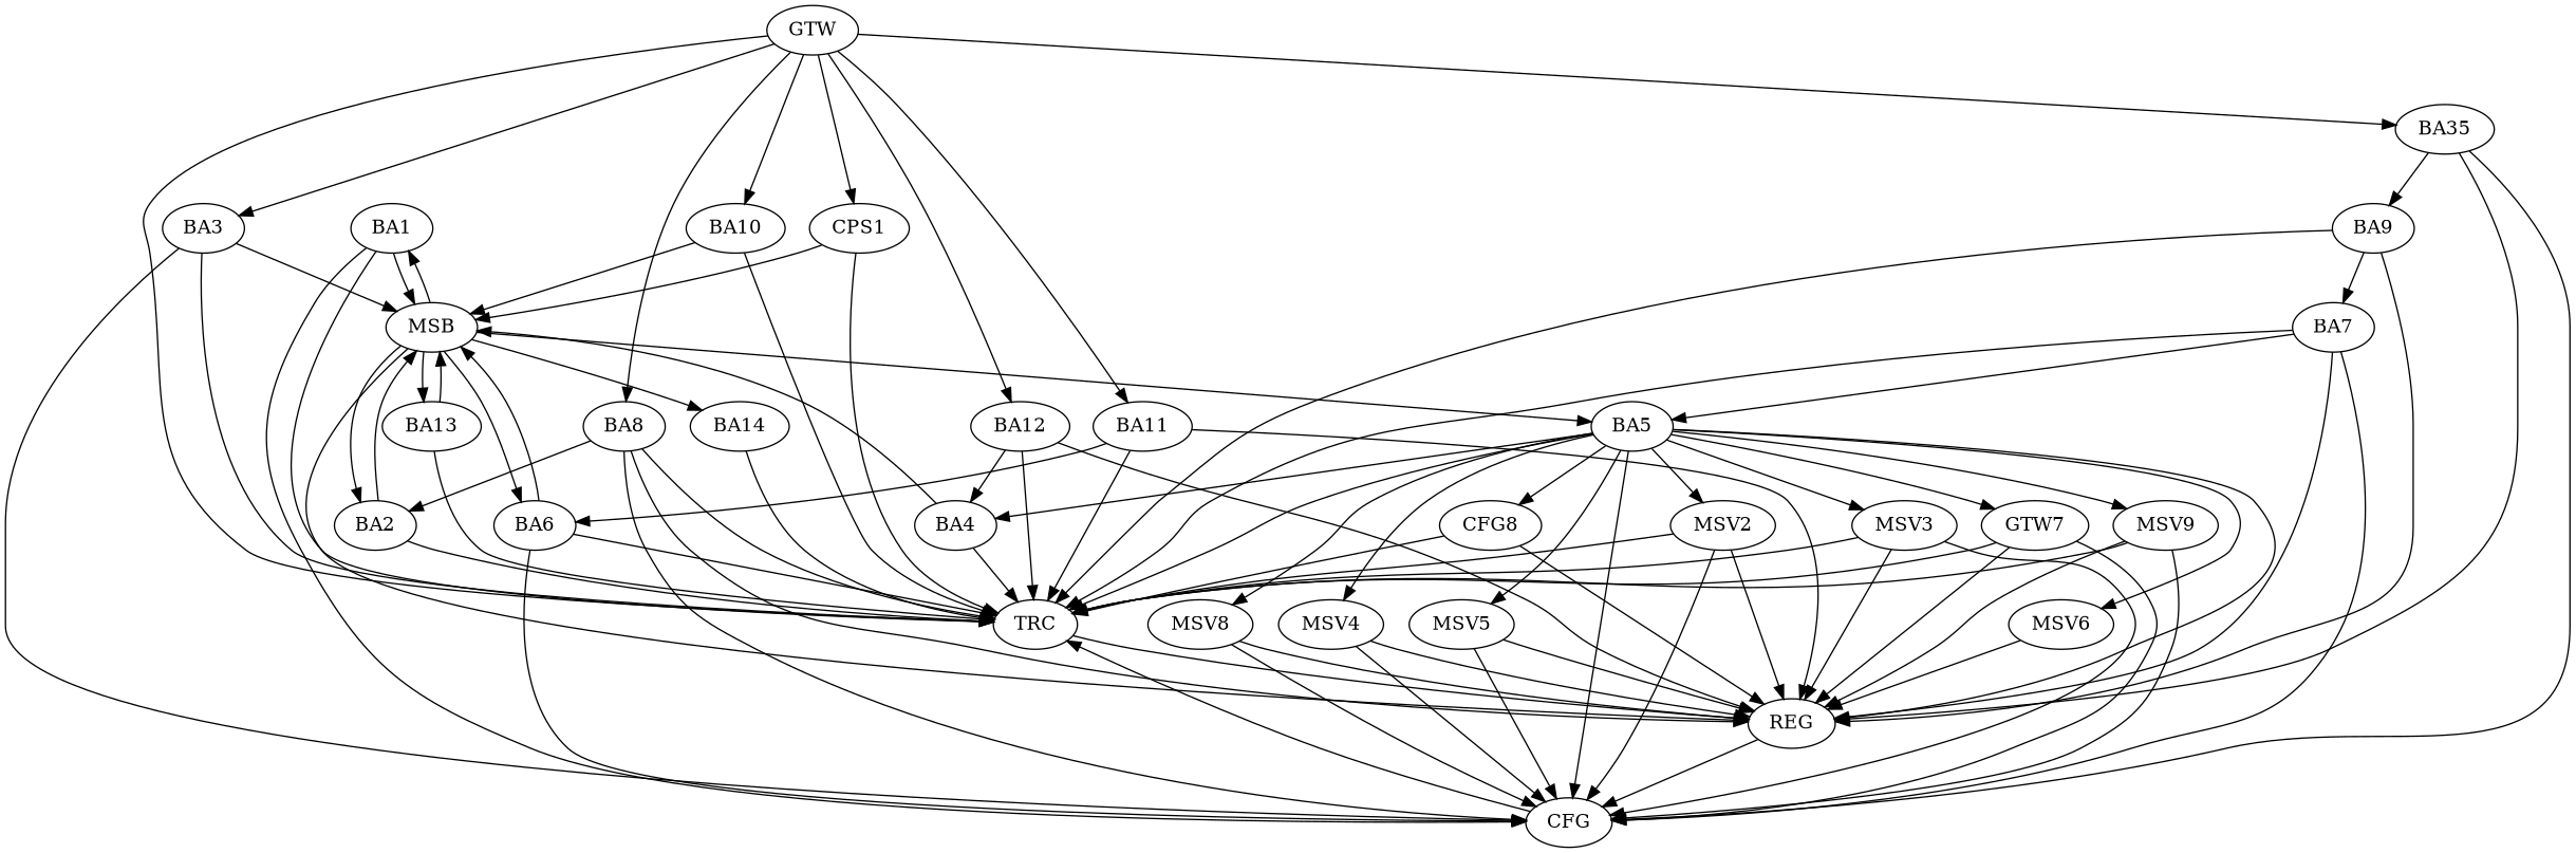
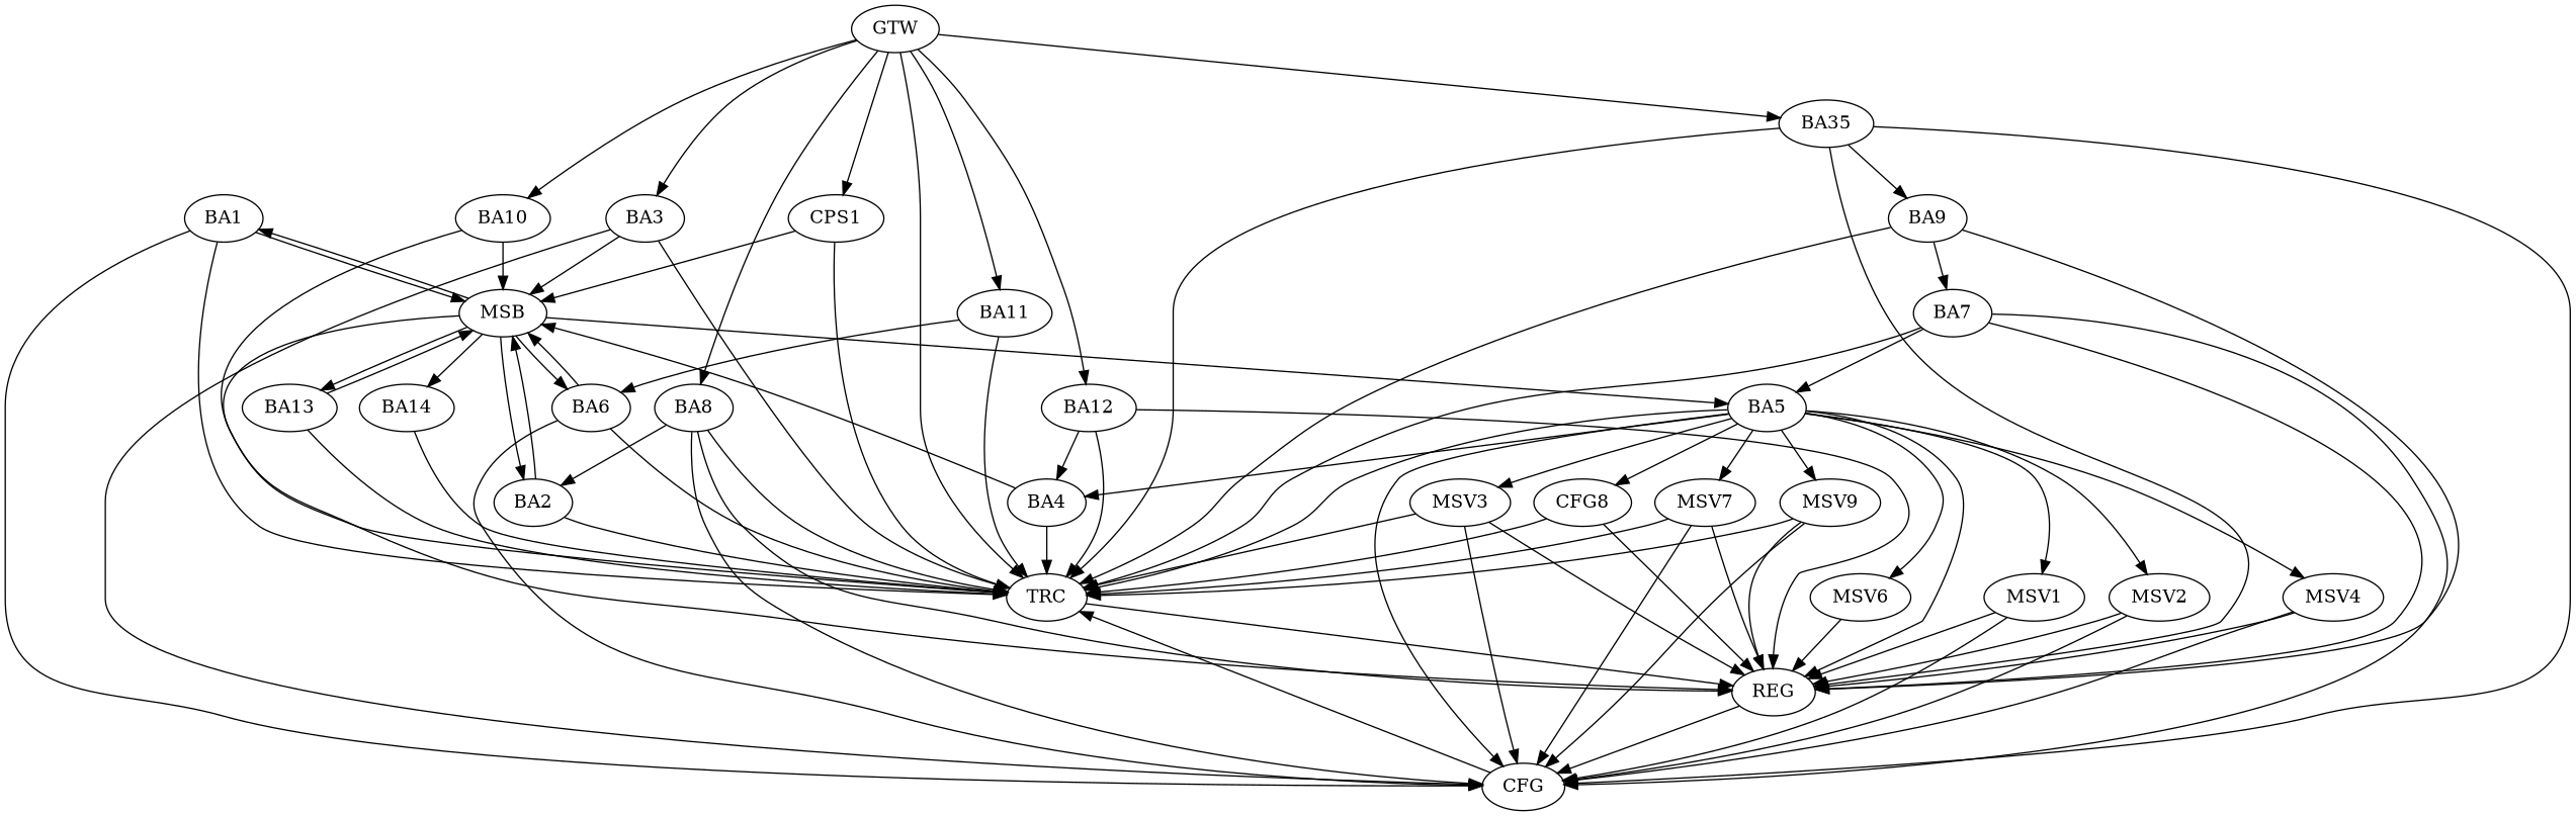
  strict digraph {
    n1 [label=BA1]
    n2 [label=MSB]
    n3 [label=CFG]
    n4 [label=TRC]
    n5 [label=BA2]
    n6 [label=BA5]
    n7 [label=REG]
    n8 [label=BA6]
    n9 [label=BA13]
    n10 [label=BA14]
    n11 [label=BA3]
    n12 [label=BA4]
-   n13 [label=MSV8]
+   n13 [label=MSV1]
    n14 [label=MSV2]
    n15 [label=MSV3]
    n16 [label=MSV4]
-   n17 [label=MSV5]
    n18 [label=MSV6]
-   n19 [label=GTW7]
+   n19 [label=MSV7]
    n20 [label=CFG8]
    n21 [label=MSV9]
    n22 [label=BA7]
    n23 [label=BA8]
    n24 [label=BA9]
    n25 [label=BA10]
    n26 [label=BA11]
    n27 [label=BA12]
    n28 [label=BA35]
    n29 [label=CPS1]
    n30 [label=GTW]
    n1 -> n2
    n1 -> n3
    n1 -> n4
    n2 -> n1
    n2 -> n5
    n2 -> n6
    n2 -> n7
    n2 -> n8
    n2 -> n9
    n2 -> n10
    n3 -> n4
    n4 -> n7
    n5 -> n2
    n5 -> n4
    n6 -> n3
    n6 -> n4
    n6 -> n7
    n6 -> n12
    n6 -> n13
    n6 -> n14
    n6 -> n15
    n6 -> n16
-   n6 -> n17
    n6 -> n18
    n6 -> n19
    n6 -> n20
    n6 -> n21
    n7 -> n3
    n8 -> n2
    n8 -> n3
    n8 -> n4
    n9 -> n2
    n9 -> n4
    n10 -> n4
    n11 -> n2
    n11 -> n3
    n11 -> n4
    n12 -> n2
    n12 -> n4
    n13 -> n3
    n13 -> n7
    n14 -> n3
    n14 -> n7
    n15 -> n3
    n15 -> n4
    n15 -> n7
    n16 -> n3
    n16 -> n7
-   n17 -> n3
-   n17 -> n7
    n18 -> n7
    n19 -> n3
    n19 -> n4
    n19 -> n7
    n20 -> n4
    n20 -> n7
    n21 -> n3
    n21 -> n4
    n21 -> n7
    n22 -> n3
    n22 -> n4
    n22 -> n6
    n22 -> n7
    n23 -> n3
    n23 -> n4
    n23 -> n5
    n23 -> n7
    n24 -> n4
    n24 -> n7
    n24 -> n22
    n25 -> n2
    n25 -> n4
    n26 -> n4
-   n26 -> n7
    n26 -> n8
    n27 -> n4
    n27 -> n7
    n27 -> n12
    n28 -> n3
-   n14 -> n4
+   n28 -> n4
    n28 -> n7
    n28 -> n24
    n29 -> n2
    n29 -> n4
    n30 -> n4
    n30 -> n11
    n30 -> n23
    n30 -> n25
    n30 -> n26
    n30 -> n27
    n30 -> n28
    n30 -> n29
  }
